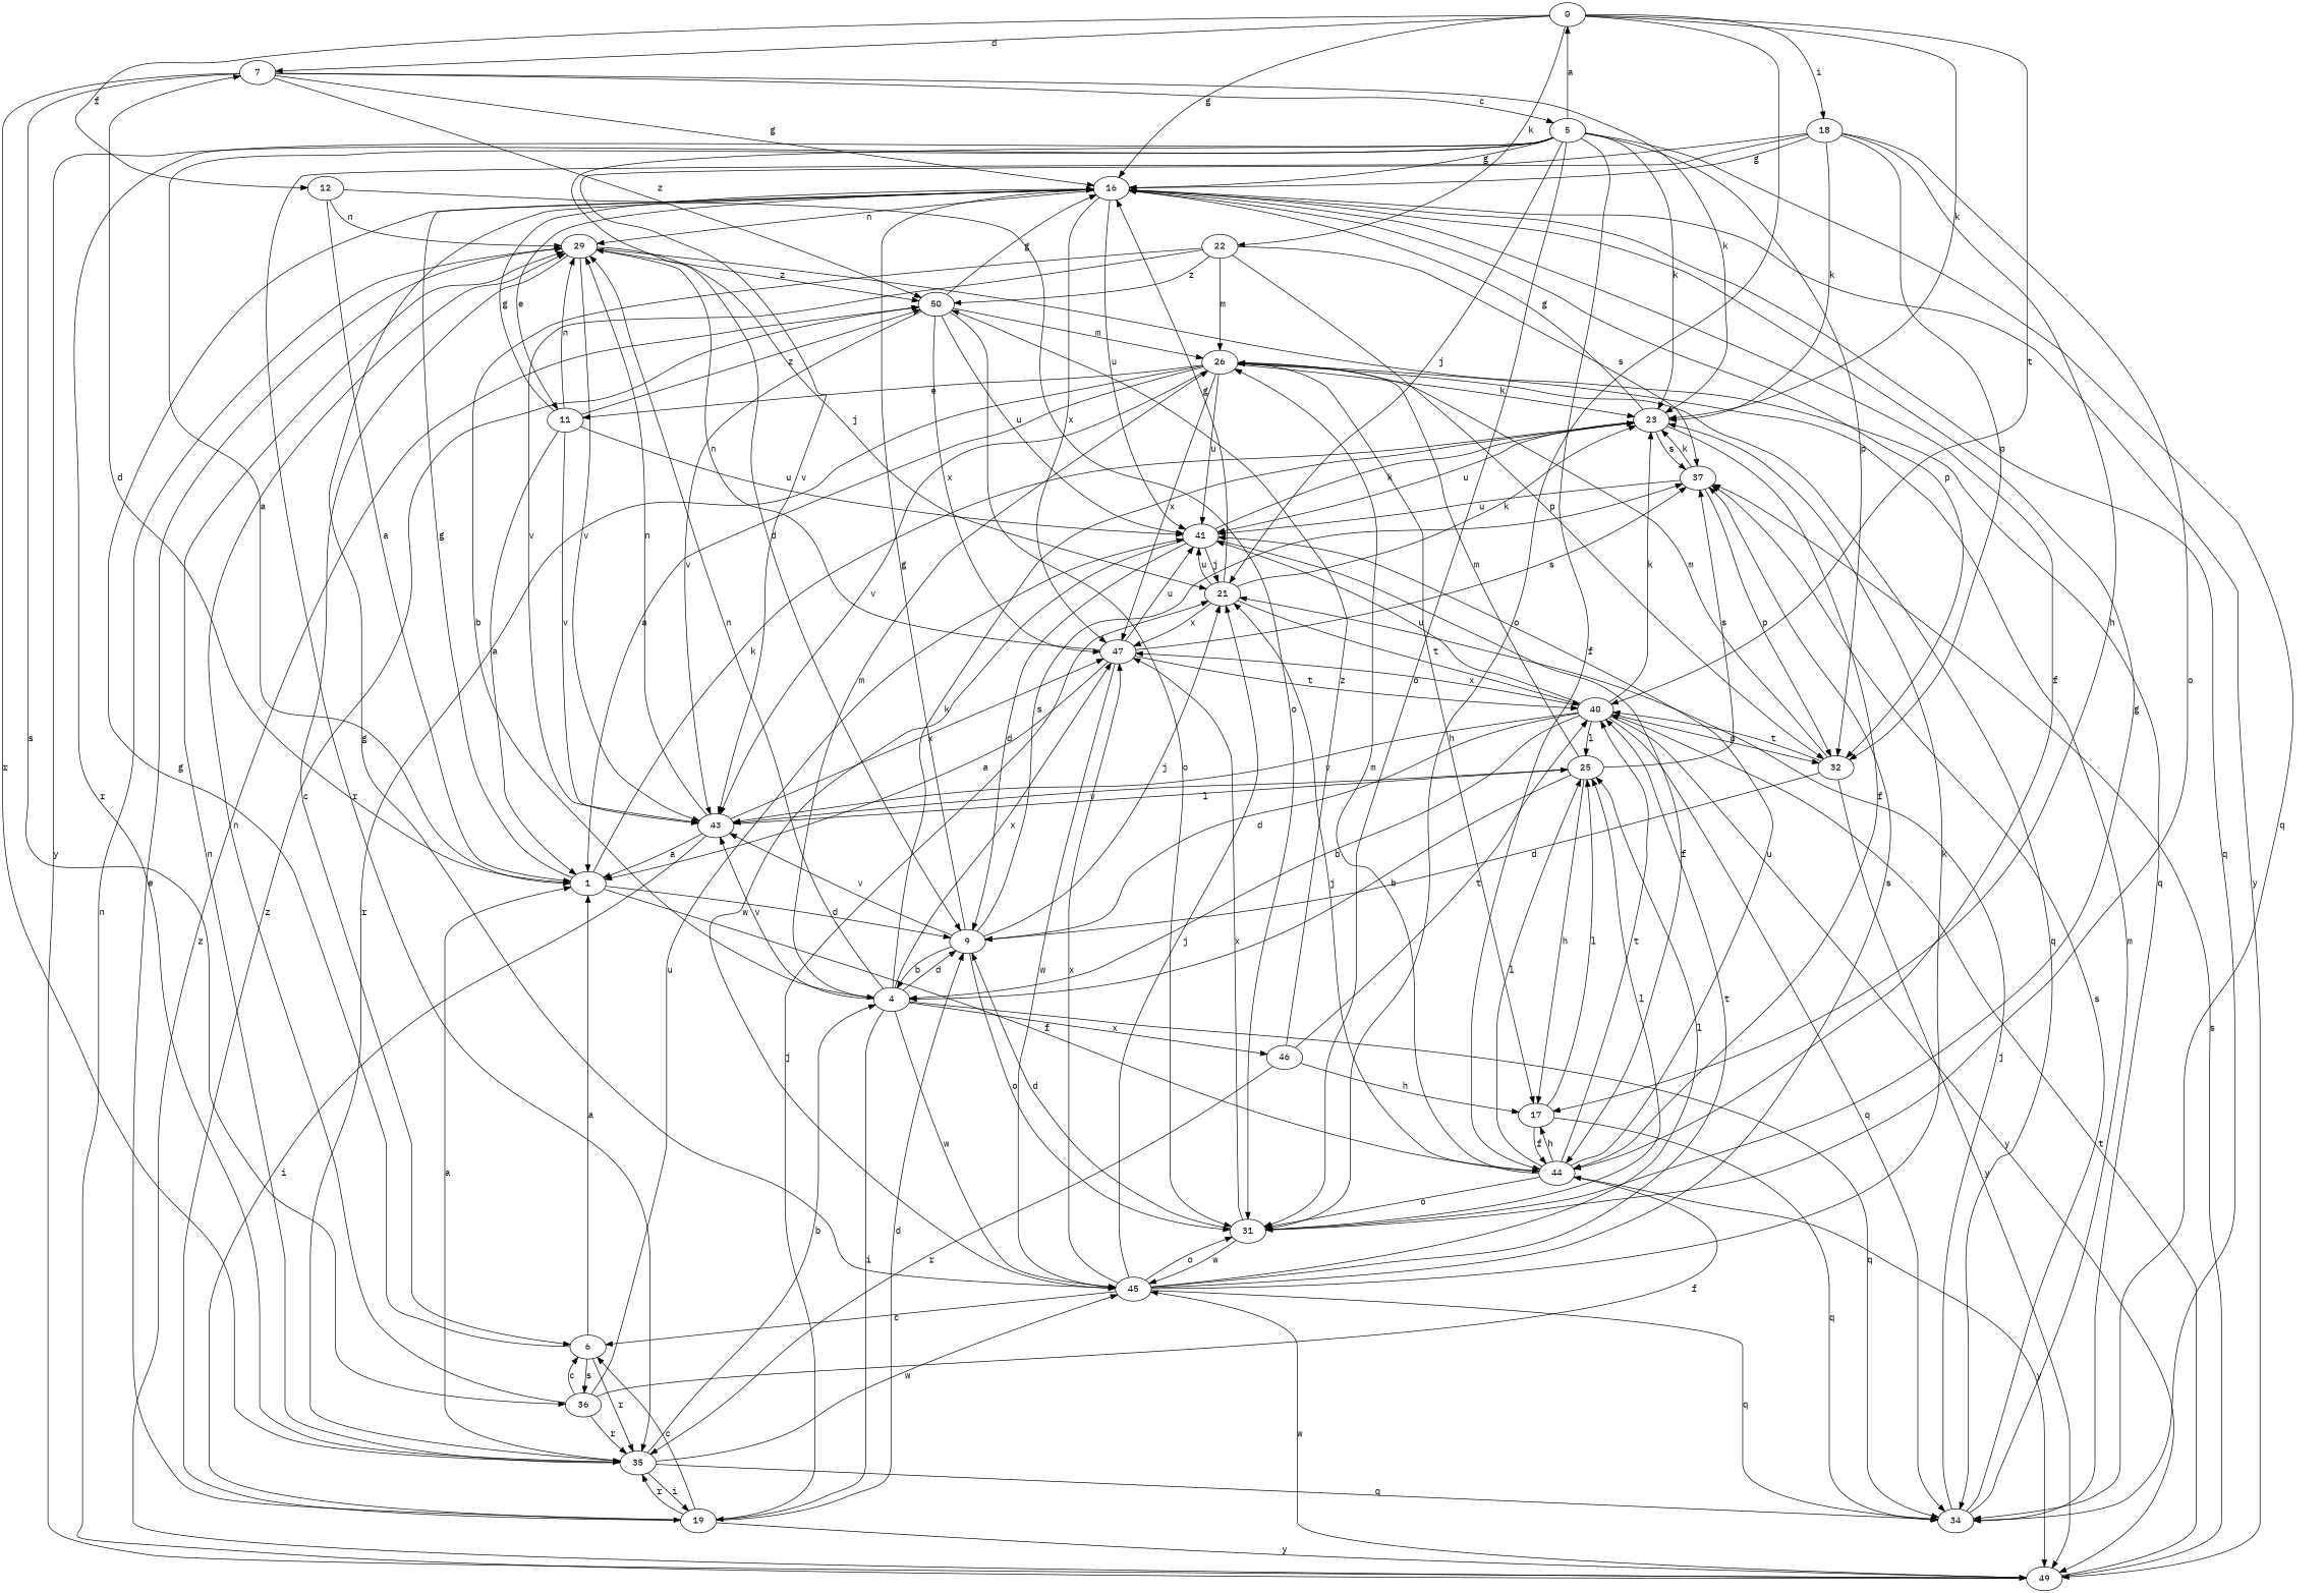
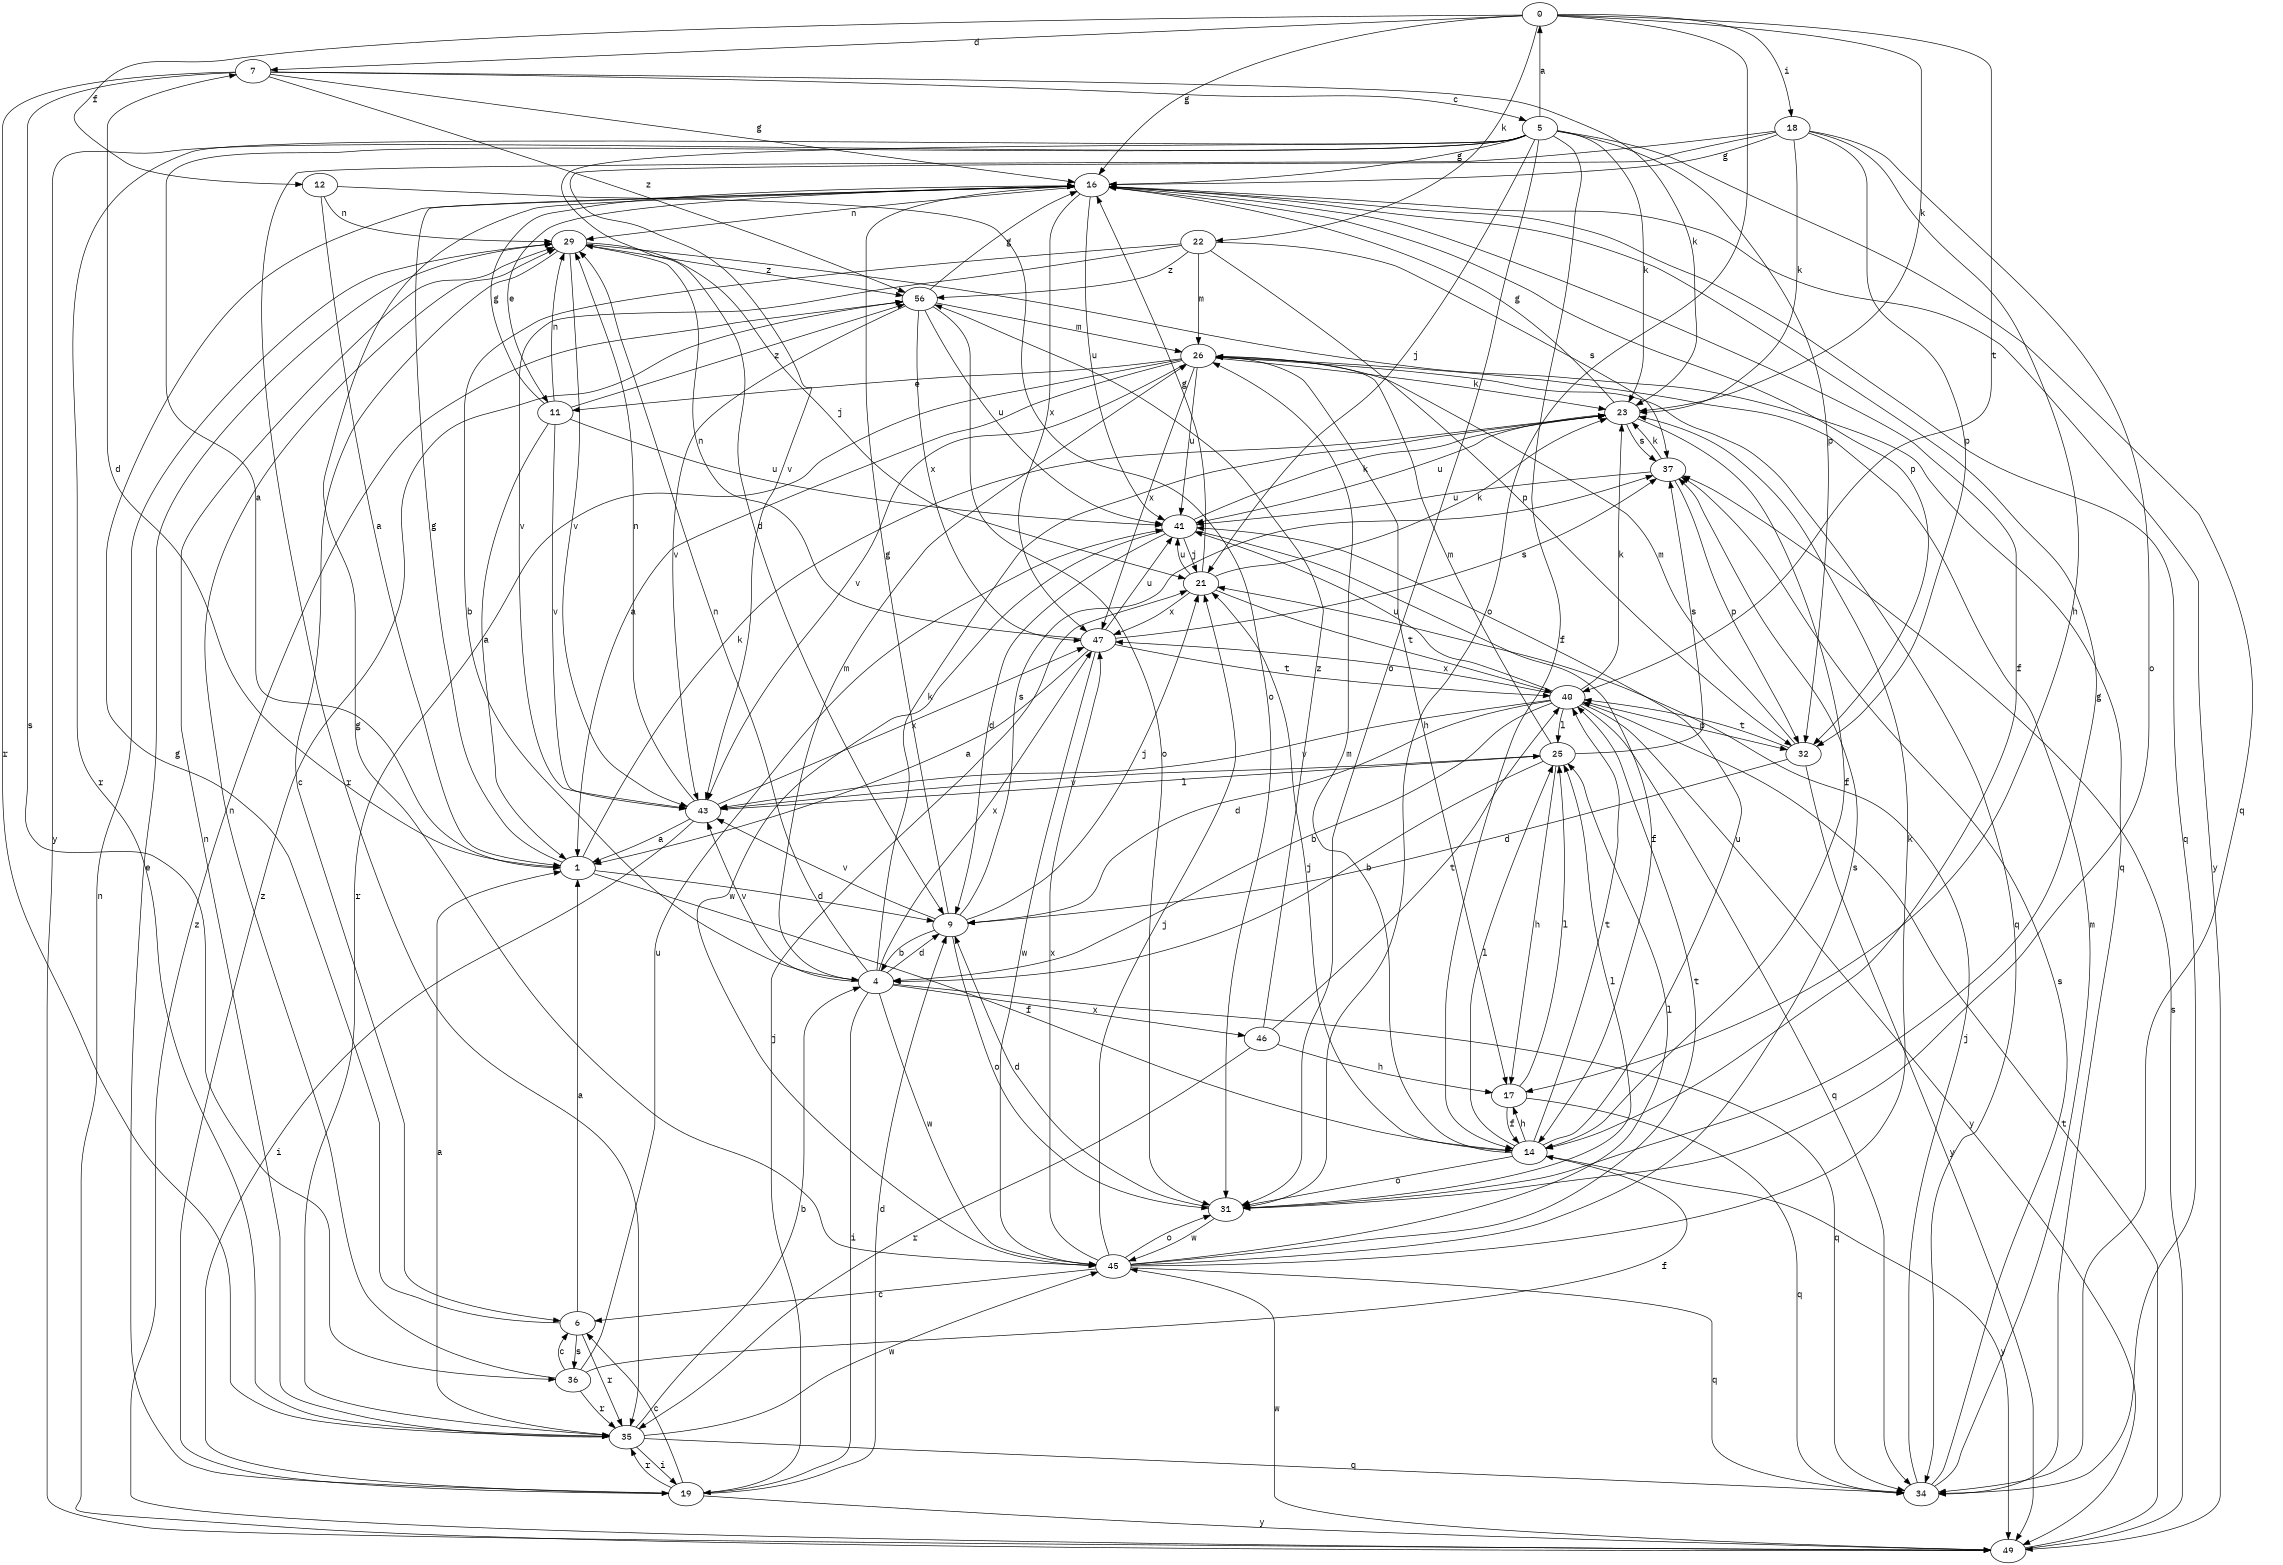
  strict digraph {
    fontname="IBM Plex Mono"
    node [fontname="IBM Plex Mono"]
    edge [fontname="IBM Plex Mono"]
    0
    7
    12
    16
    18
    22
    23
    31
    40
    5
    35
    36
-   50
+   50 [label=56]
    1
    29
-   14 [label=44]
+   14
    34
    47
    32
    49
    11
    41
    43
    17
    4
    26
    37
    9
    45
    25
    21
    19
    46
    6
    0 -> 7 [label=d]
    0 -> 12 [label=f]
    0 -> 16 [label=g]
    0 -> 18 [label=i]
    0 -> 22 [label=k]
    0 -> 23 [label=k]
    0 -> 31 [label=o]
    0 -> 40 [label=t]
    7 -> 16 [label=g]
    7 -> 23 [label=k]
    7 -> 5 [label=c]
    7 -> 35 [label=r]
    7 -> 36 [label=s]
    7 -> 50 [label=z]
    12 -> 31 [label=o]
    12 -> 1 [label=a]
    12 -> 29 [label=n]
    16 -> 29 [label=n]
    16 -> 14 [label=f]
    16 -> 34 [label=q]
    16 -> 47 [label=x]
    16 -> 32 [label=p]
    16 -> 49 [label=y]
    16 -> 11 [label=e]
    16 -> 41 [label=u]
    18 -> 16 [label=g]
    18 -> 23 [label=k]
    18 -> 31 [label=o]
    18 -> 35 [label=r]
    18 -> 32 [label=p]
    18 -> 43 [label=v]
    18 -> 17 [label=h]
    22 -> 50 [label=z]
    22 -> 32 [label=p]
    22 -> 43 [label=v]
    22 -> 4 [label=b]
    22 -> 26 [label=m]
    22 -> 37 [label=s]
    23 -> 16 [label=g]
    23 -> 14 [label=f]
    23 -> 41 [label=u]
    23 -> 37 [label=s]
    31 -> 16 [label=g]
-   31 -> 47 [label=x]
    31 -> 9 [label=d]
    31 -> 45 [label=w]
    31 -> 25 [label=l]
    40 -> 23 [label=k]
    40 -> 34 [label=q]
    40 -> 47 [label=x]
    40 -> 32 [label=p]
    40 -> 49 [label=y]
    40 -> 41 [label=u]
    40 -> 43 [label=v]
    40 -> 4 [label=b]
    40 -> 9 [label=d]
    40 -> 25 [label=l]
    5 -> 0 [label=a]
    5 -> 16 [label=g]
    5 -> 23 [label=k]
    5 -> 31 [label=o]
    5 -> 35 [label=r]
    5 -> 1 [label=a]
    5 -> 14 [label=f]
    5 -> 34 [label=q]
    5 -> 32 [label=p]
    5 -> 49 [label=y]
    5 -> 9 [label=d]
    5 -> 21 [label=j]
    35 -> 1 [label=a]
    35 -> 29 [label=n]
    35 -> 34 [label=q]
    35 -> 4 [label=b]
    35 -> 45 [label=w]
    35 -> 19 [label=i]
    36 -> 35 [label=r]
    36 -> 29 [label=n]
    36 -> 14 [label=f]
    36 -> 41 [label=u]
    36 -> 6 [label=c]
    50 -> 16 [label=g]
    50 -> 31 [label=o]
    50 -> 47 [label=x]
    50 -> 41 [label=u]
    50 -> 43 [label=v]
    50 -> 26 [label=m]
    1 -> 7 [label=d]
    1 -> 16 [label=g]
    1 -> 23 [label=k]
    1 -> 14 [label=f]
    1 -> 9 [label=d]
    29 -> 50 [label=z]
    29 -> 34 [label=q]
    29 -> 43 [label=v]
    29 -> 21 [label=j]
    29 -> 6 [label=c]
    14 -> 31 [label=o]
    14 -> 40 [label=t]
    14 -> 49 [label=y]
    14 -> 41 [label=u]
    14 -> 17 [label=h]
    14 -> 26 [label=m]
    14 -> 25 [label=l]
    14 -> 21 [label=j]
    34 -> 26 [label=m]
    34 -> 37 [label=s]
    34 -> 21 [label=j]
    47 -> 40 [label=t]
    47 -> 1 [label=a]
    47 -> 29 [label=n]
    47 -> 41 [label=u]
    47 -> 37 [label=s]
    47 -> 45 [label=w]
    32 -> 40 [label=t]
    32 -> 49 [label=y]
    32 -> 26 [label=m]
    32 -> 9 [label=d]
    49 -> 40 [label=t]
    49 -> 50 [label=z]
    49 -> 29 [label=n]
    49 -> 37 [label=s]
    49 -> 45 [label=w]
    11 -> 16 [label=g]
    11 -> 50 [label=z]
    11 -> 1 [label=a]
    11 -> 29 [label=n]
    11 -> 41 [label=u]
    11 -> 43 [label=v]
    41 -> 23 [label=k]
    41 -> 14 [label=f]
    41 -> 9 [label=d]
    41 -> 45 [label=w]
    41 -> 21 [label=j]
    43 -> 1 [label=a]
    43 -> 29 [label=n]
    43 -> 47 [label=x]
    43 -> 25 [label=l]
    43 -> 19 [label=i]
    17 -> 14 [label=f]
    17 -> 34 [label=q]
    17 -> 25 [label=l]
    4 -> 23 [label=k]
    4 -> 29 [label=n]
    4 -> 34 [label=q]
    4 -> 47 [label=x]
    4 -> 43 [label=v]
    4 -> 26 [label=m]
    4 -> 9 [label=d]
    4 -> 45 [label=w]
    4 -> 19 [label=i]
    4 -> 46 [label=x]
    26 -> 23 [label=k]
    26 -> 35 [label=r]
    26 -> 1 [label=a]
    26 -> 34 [label=q]
    26 -> 47 [label=x]
    26 -> 11 [label=e]
    26 -> 41 [label=u]
    26 -> 43 [label=v]
    26 -> 17 [label=h]
    37 -> 23 [label=k]
    37 -> 32 [label=p]
    37 -> 41 [label=u]
    9 -> 16 [label=g]
    9 -> 31 [label=o]
    9 -> 43 [label=v]
    9 -> 4 [label=b]
    9 -> 37 [label=s]
    9 -> 21 [label=j]
    45 -> 16 [label=g]
    45 -> 23 [label=k]
    45 -> 31 [label=o]
    45 -> 40 [label=t]
    45 -> 34 [label=q]
    45 -> 47 [label=x]
    45 -> 37 [label=s]
    45 -> 25 [label=l]
    45 -> 21 [label=j]
    45 -> 6 [label=c]
    25 -> 43 [label=v]
    25 -> 17 [label=h]
    25 -> 4 [label=b]
    25 -> 26 [label=m]
    25 -> 37 [label=s]
    21 -> 16 [label=g]
    21 -> 23 [label=k]
    21 -> 40 [label=t]
    21 -> 47 [label=x]
    21 -> 41 [label=u]
    19 -> 35 [label=r]
    19 -> 50 [label=z]
    19 -> 29 [label=e]
    19 -> 49 [label=y]
    19 -> 9 [label=d]
    19 -> 21 [label=j]
    19 -> 6 [label=c]
    46 -> 40 [label=t]
    46 -> 35 [label=r]
    46 -> 50 [label=z]
    46 -> 17 [label=h]
    6 -> 16 [label=g]
    6 -> 35 [label=r]
    6 -> 36 [label=s]
    6 -> 1 [label=a]
  }
